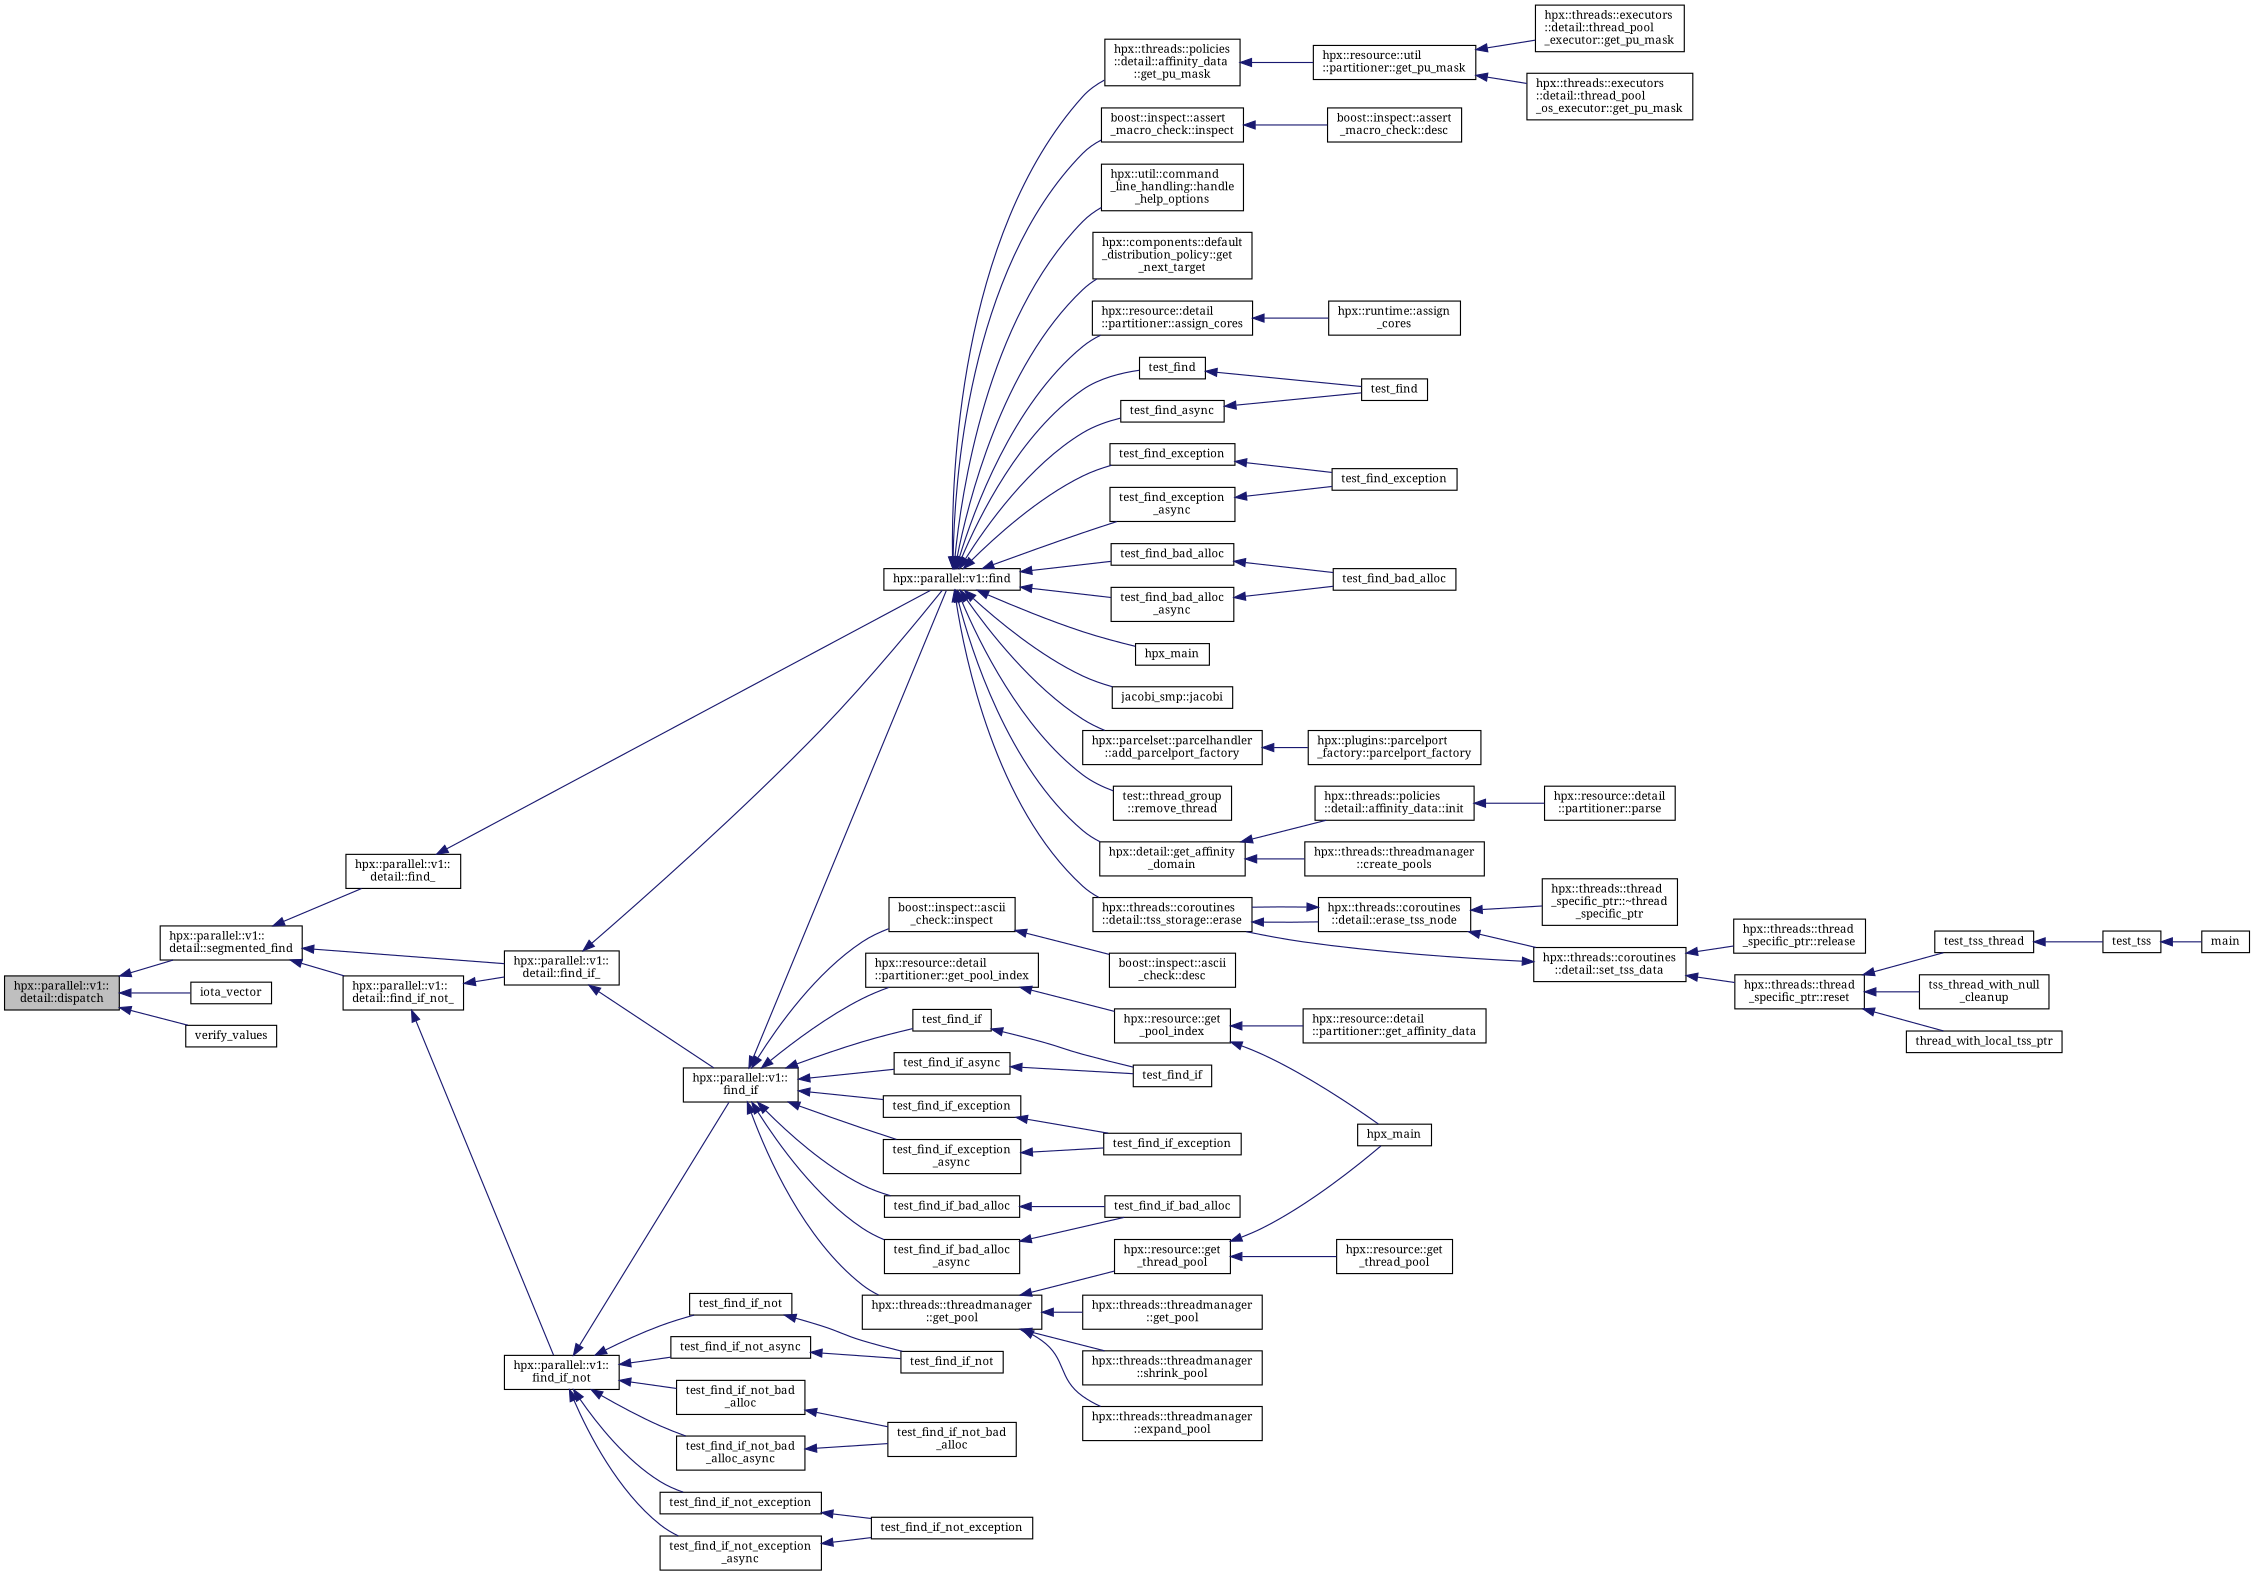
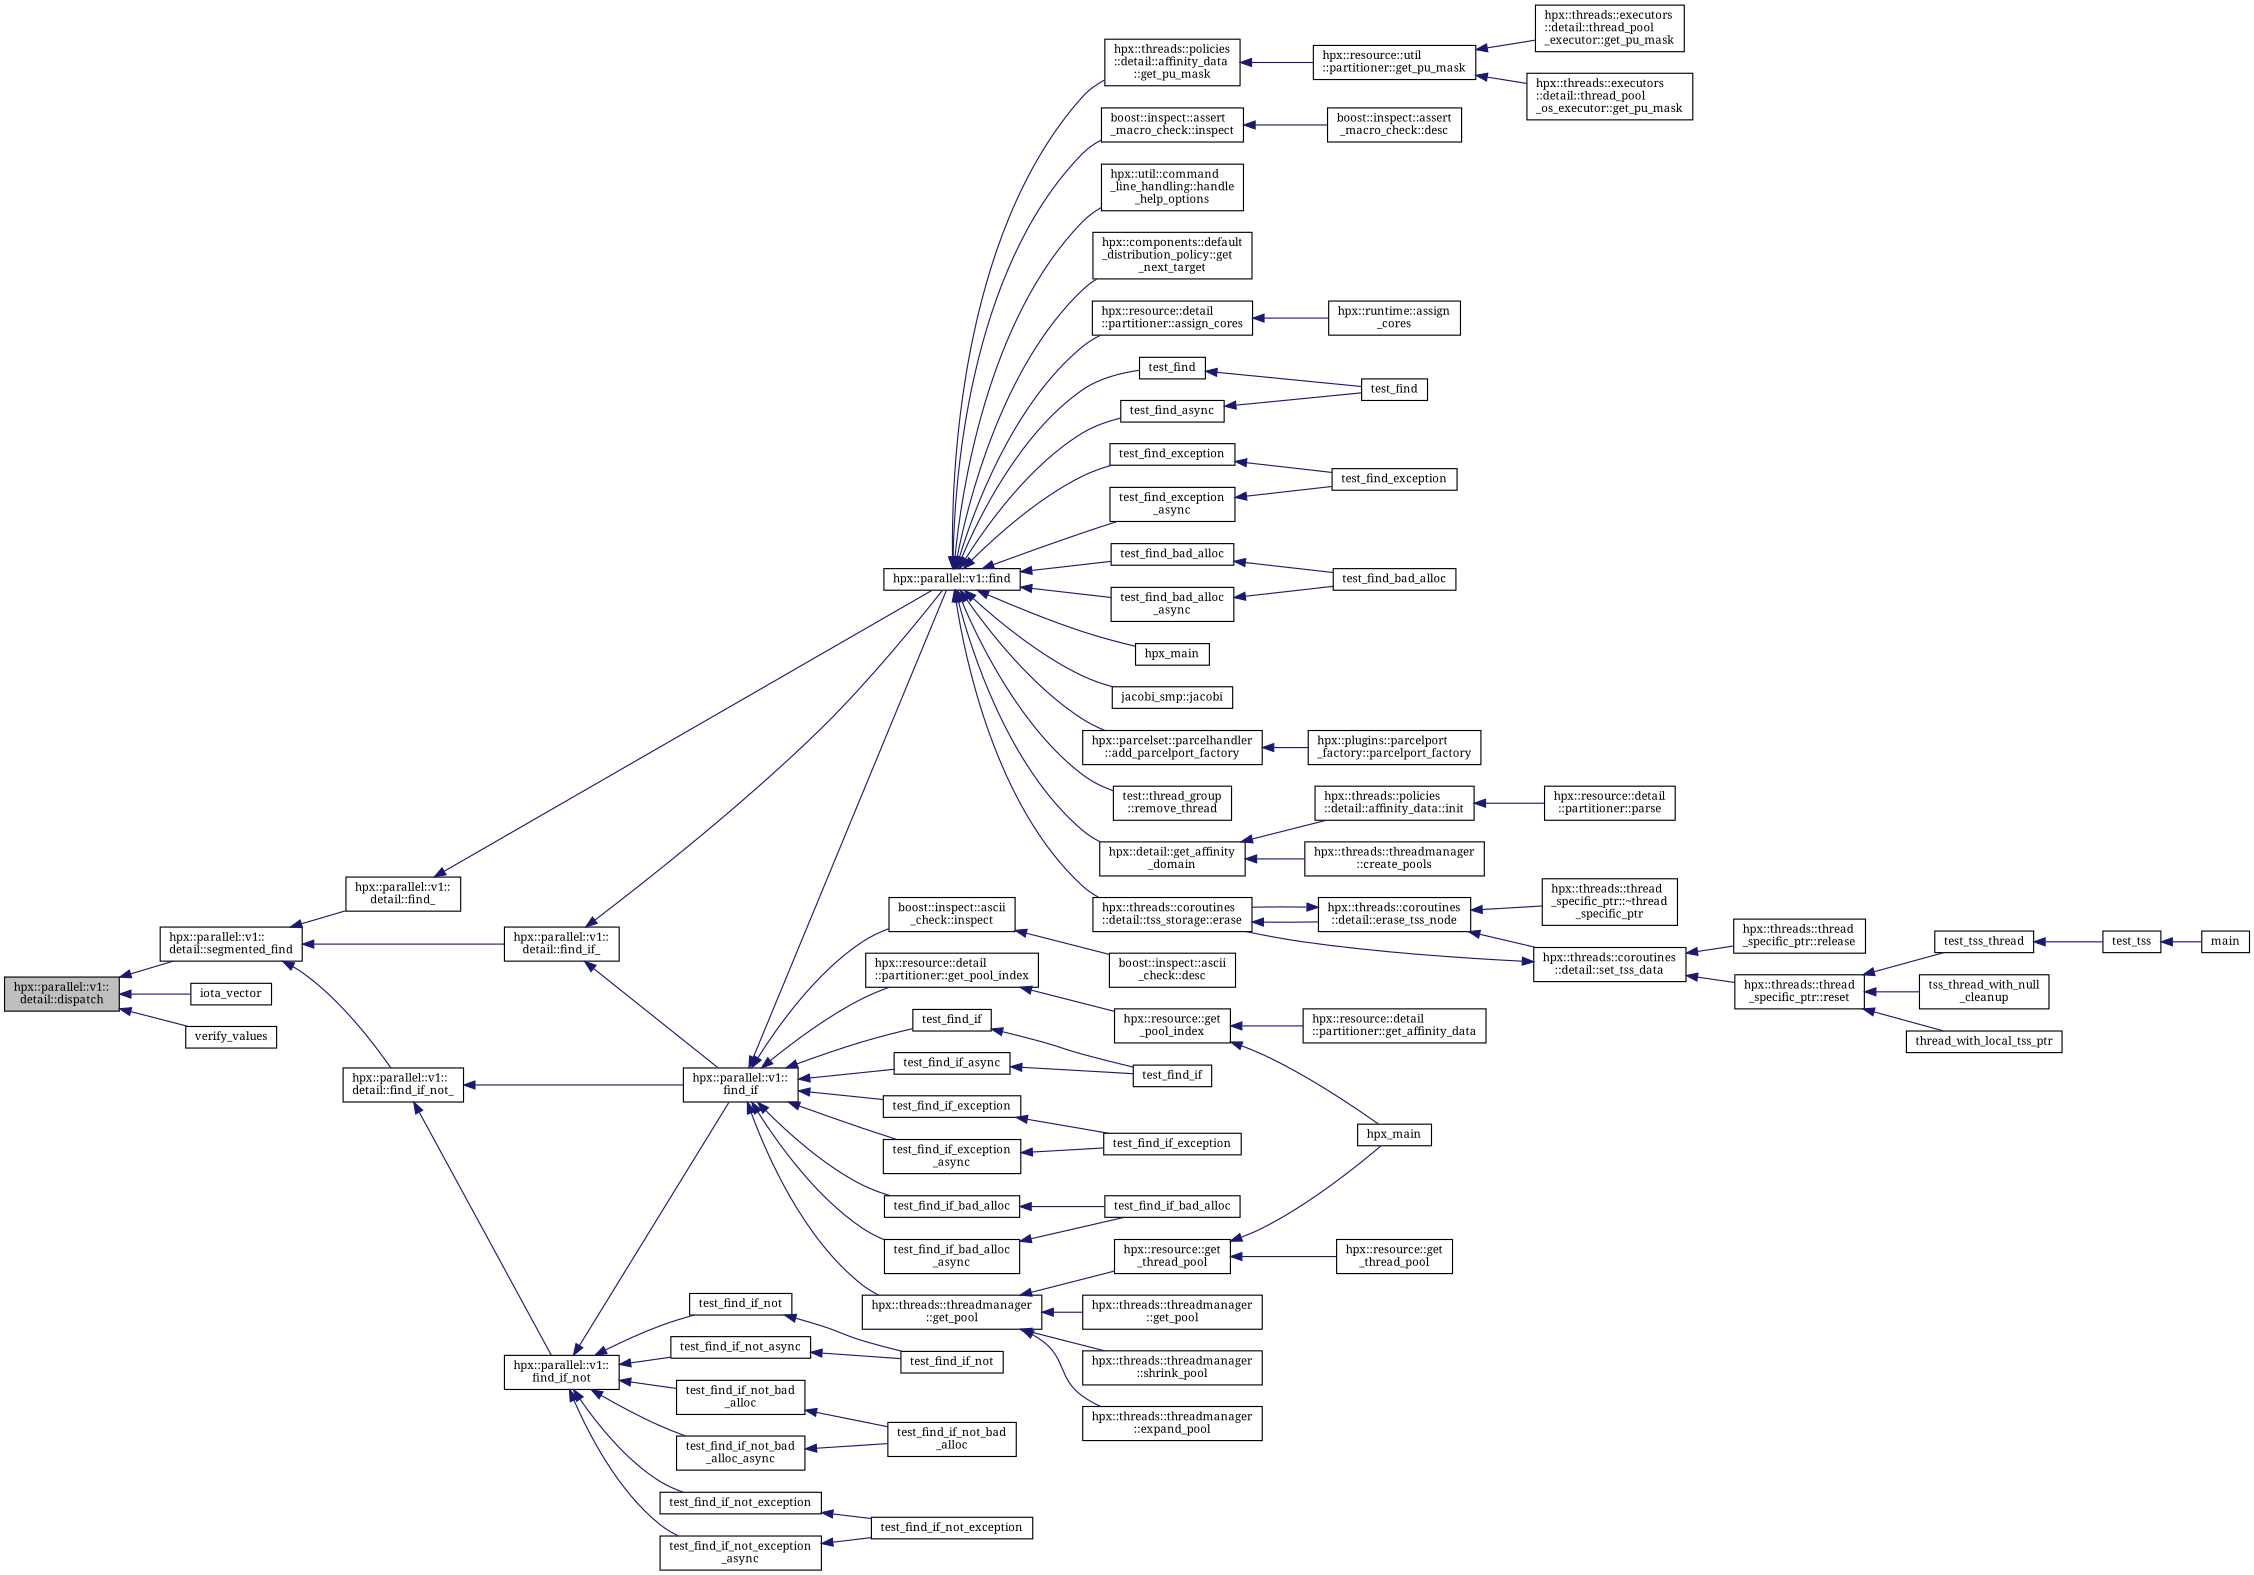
  digraph {
    fontname="Noto Serif"
    rankdir=LR
    node [color=black fillcolor=white fontname="Noto Serif" fontsize=10 shape=record style=filled]
    edge [color=midnightblue dir=back fontname="Noto Serif" fontsize=10 labelfontname=Helvetica labelfontsize=10 style=solid]
    n1 [fillcolor=grey75 fontcolor=black height=0.2 label="hpx::parallel::v1::\ldetail::dispatch" width=0.4]
    n2 [height=0.2 label="hpx::parallel::v1::\ldetail::segmented_find" width=0.4]
    n3 [height=0.2 label=iota_vector width=0.4]
    n4 [height=0.2 label=verify_values width=0.4]
    n5 [height=0.2 label="hpx::parallel::v1::\ldetail::find_" width=0.4]
    n6 [height=0.2 label="hpx::parallel::v1::\ldetail::find_if_" width=0.4]
    n7 [height=0.2 label="hpx::parallel::v1::\ldetail::find_if_not_" width=0.4]
    n8 [height=0.2 label="hpx::parallel::v1::find" width=0.4]
    n9 [height=0.2 label="hpx::parallel::v1::\lfind_if" width=0.4]
    n10 [height=0.2 label="hpx::parallel::v1::\lfind_if_not" width=0.4]
    n11 [height=0.2 label="hpx::threads::policies\l::detail::affinity_data\l::get_pu_mask" width=0.4]
    n12 [height=0.2 label="boost::inspect::assert\l_macro_check::inspect" width=0.4]
    n13 [height=0.2 label="hpx::util::command\l_line_handling::handle\l_help_options" width=0.4]
    n14 [height=0.2 label="hpx::components::default\l_distribution_policy::get\l_next_target" width=0.4]
    n15 [height=0.2 label="hpx::resource::detail\l::partitioner::assign_cores" width=0.4]
    n16 [height=0.2 label=test_find width=0.4]
    n17 [height=0.2 label=test_find_async width=0.4]
    n18 [height=0.2 label=test_find_exception width=0.4]
    n19 [height=0.2 label="test_find_exception\l_async" width=0.4]
    n20 [height=0.2 label=test_find_bad_alloc width=0.4]
    n21 [height=0.2 label="test_find_bad_alloc\l_async" width=0.4]
    n22 [height=0.2 label=hpx_main width=0.4]
    n23 [height=0.2 label="jacobi_smp::jacobi" width=0.4]
    n24 [height=0.2 label="hpx::parcelset::parcelhandler\l::add_parcelport_factory" width=0.4]
    n25 [height=0.2 label="test::thread_group\l::remove_thread" width=0.4]
    n26 [height=0.2 label="hpx::detail::get_affinity\l_domain" width=0.4]
    n27 [height=0.2 label="hpx::threads::coroutines\l::detail::tss_storage::erase" width=0.4]
    n28 [height=0.2 label="hpx::resource::util\l::partitioner::get_pu_mask" width=0.4]
    n29 [height=0.2 label="boost::inspect::assert\l_macro_check::desc" width=0.4]
    n30 [height=0.2 label="hpx::runtime::assign\l_cores" width=0.4]
    n31 [height=0.2 label=test_find width=0.4]
    n32 [height=0.2 label=test_find_exception width=0.4]
    n33 [height=0.2 label=test_find_bad_alloc width=0.4]
    n34 [height=0.2 label="hpx::plugins::parcelport\l_factory::parcelport_factory" width=0.4]
    n35 [height=0.2 label="hpx::threads::policies\l::detail::affinity_data::init" width=0.4]
    n36 [height=0.2 label="hpx::threads::threadmanager\l::create_pools" width=0.4]
    n37 [height=0.2 label="hpx::threads::coroutines\l::detail::erase_tss_node" width=0.4]
    n38 [height=0.2 label="hpx::threads::executors\l::detail::thread_pool\l_executor::get_pu_mask" width=0.4]
    n39 [height=0.2 label="hpx::threads::executors\l::detail::thread_pool\l_os_executor::get_pu_mask" width=0.4]
    n40 [height=0.2 label="hpx::resource::detail\l::partitioner::parse" width=0.4]
    n41 [height=0.2 label="hpx::threads::thread\l_specific_ptr::~thread\l_specific_ptr" width=0.4]
    n42 [height=0.2 label="hpx::threads::coroutines\l::detail::set_tss_data" width=0.4]
    n43 [height=0.2 label="hpx::threads::thread\l_specific_ptr::release" width=0.4]
    n44 [height=0.2 label="hpx::threads::thread\l_specific_ptr::reset" width=0.4]
    n45 [height=0.2 label=test_tss_thread width=0.4]
    n46 [height=0.2 label="tss_thread_with_null\l_cleanup" width=0.4]
    n47 [height=0.2 label=thread_with_local_tss_ptr width=0.4]
    n48 [height=0.2 label=test_tss width=0.4]
    n49 [height=0.2 label=main width=0.4]
    n50 [height=0.2 label="boost::inspect::ascii\l_check::inspect" width=0.4]
    n51 [height=0.2 label="hpx::resource::detail\l::partitioner::get_pool_index" width=0.4]
    n52 [height=0.2 label=test_find_if width=0.4]
    n53 [height=0.2 label=test_find_if_async width=0.4]
    n54 [height=0.2 label=test_find_if_exception width=0.4]
    n55 [height=0.2 label="test_find_if_exception\l_async" width=0.4]
    n56 [height=0.2 label=test_find_if_bad_alloc width=0.4]
    n57 [height=0.2 label="test_find_if_bad_alloc\l_async" width=0.4]
    n58 [height=0.2 label="hpx::threads::threadmanager\l::get_pool" width=0.4]
    n59 [height=0.2 label="boost::inspect::ascii\l_check::desc" width=0.4]
    n60 [height=0.2 label="hpx::resource::get\l_pool_index" width=0.4]
    n61 [height=0.2 label=test_find_if width=0.4]
    n62 [height=0.2 label=test_find_if_exception width=0.4]
    n63 [height=0.2 label=test_find_if_bad_alloc width=0.4]
    n64 [height=0.2 label="hpx::resource::get\l_thread_pool" width=0.4]
    n65 [height=0.2 label="hpx::threads::threadmanager\l::get_pool" width=0.4]
    n66 [height=0.2 label="hpx::threads::threadmanager\l::shrink_pool" width=0.4]
    n67 [height=0.2 label="hpx::threads::threadmanager\l::expand_pool" width=0.4]
    n68 [height=0.2 label="hpx::resource::detail\l::partitioner::get_affinity_data" width=0.4]
    n69 [height=0.2 label=hpx_main width=0.4]
    n70 [height=0.2 label="hpx::resource::get\l_thread_pool" width=0.4]
    n71 [height=0.2 label=test_find_if_not width=0.4]
    n72 [height=0.2 label=test_find_if_not_async width=0.4]
    n73 [height=0.2 label="test_find_if_not_bad\l_alloc" width=0.4]
    n74 [height=0.2 label="test_find_if_not_bad\l_alloc_async" width=0.4]
    n75 [height=0.2 label=test_find_if_not_exception width=0.4]
    n76 [height=0.2 label="test_find_if_not_exception\l_async" width=0.4]
    n77 [height=0.2 label=test_find_if_not width=0.4]
    n78 [height=0.2 label="test_find_if_not_bad\l_alloc" width=0.4]
    n79 [height=0.2 label=test_find_if_not_exception width=0.4]
    n1 -> n2
    n1 -> n3
    n1 -> n4
    n2 -> n5
    n2 -> n6
    n2 -> n7
    n5 -> n8
    n6 -> n8
    n6 -> n9
-   n7 -> n6
+   n7 -> n9
    n7 -> n10
    n8 -> n11
    n8 -> n12
    n8 -> n13
    n8 -> n14
    n8 -> n15
    n8 -> n16
    n8 -> n17
    n8 -> n18
    n8 -> n19
    n8 -> n20
    n8 -> n21
    n8 -> n22
    n8 -> n23
    n8 -> n24
    n8 -> n25
    n8 -> n26
    n8 -> n27
    n9 -> n8
    n9 -> n50
    n9 -> n51
    n9 -> n52
    n9 -> n53
    n9 -> n54
    n9 -> n55
    n9 -> n56
    n9 -> n57
    n9 -> n58
    n10 -> n9
    n10 -> n71
    n10 -> n72
    n10 -> n73
    n10 -> n74
    n10 -> n75
    n10 -> n76
    n11 -> n28
    n12 -> n29
    n15 -> n30
    n16 -> n31
    n17 -> n31
    n18 -> n32
    n19 -> n32
    n20 -> n33
    n21 -> n33
    n24 -> n34
    n26 -> n35
    n26 -> n36
    n27 -> n37
    n28 -> n38
    n28 -> n39
    n35 -> n40
    n37 -> n27
    n37 -> n41
    n37 -> n42
    n42 -> n27
    n42 -> n43
    n42 -> n44
    n44 -> n45
    n44 -> n46
    n44 -> n47
    n45 -> n48
    n48 -> n49
    n50 -> n59
    n51 -> n60
    n52 -> n61
    n53 -> n61
    n54 -> n62
    n55 -> n62
    n56 -> n63
    n57 -> n63
    n58 -> n64
    n58 -> n65
    n58 -> n66
    n58 -> n67
    n60 -> n68
    n60 -> n69
    n64 -> n69
    n64 -> n70
    n71 -> n77
    n72 -> n77
    n73 -> n78
    n74 -> n78
    n75 -> n79
    n76 -> n79
  }
